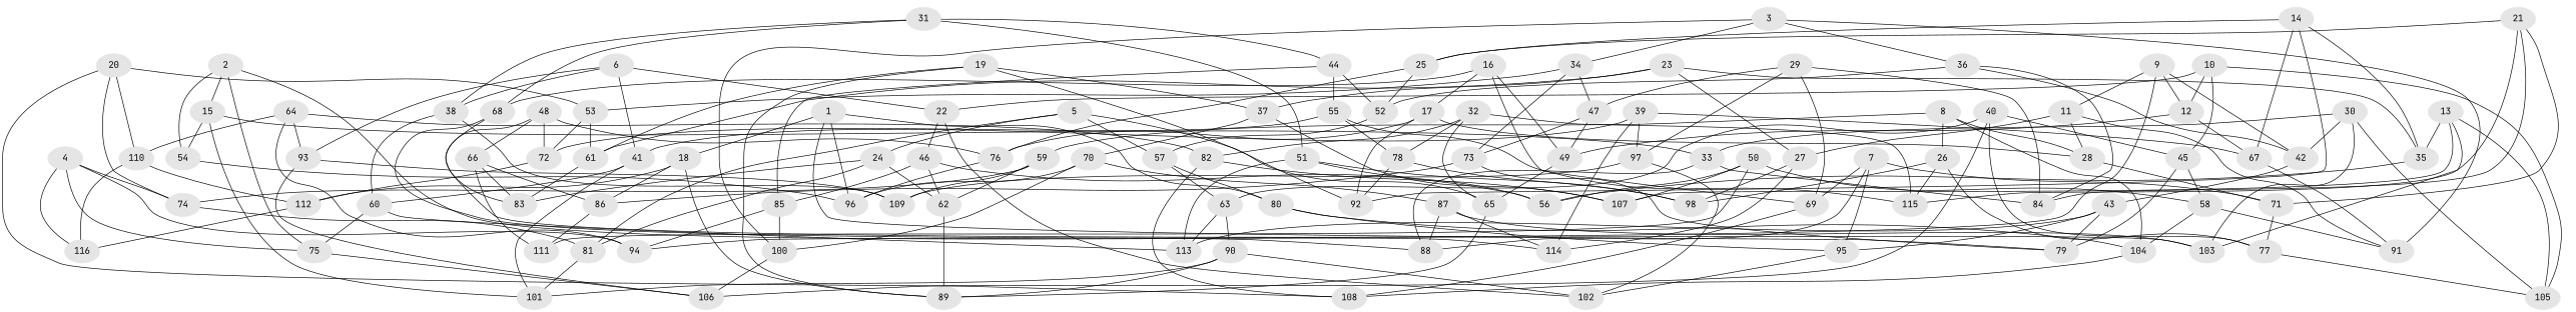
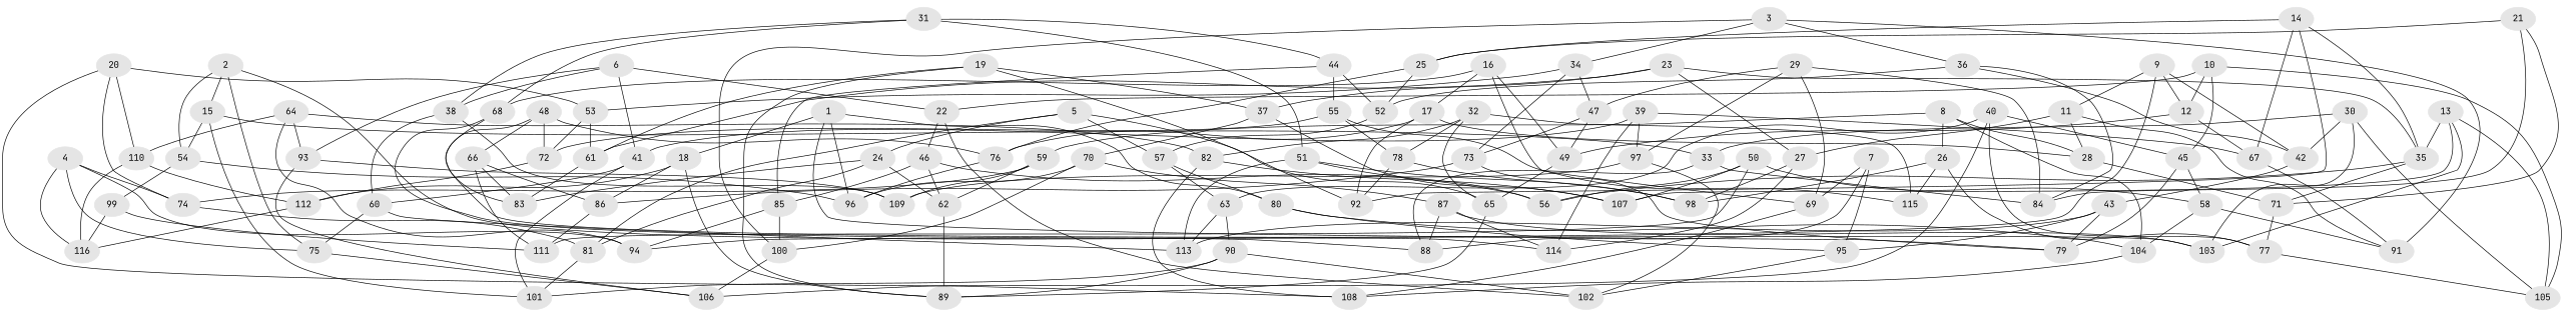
  graph {
    fontname="JetBrains Mono"
    node [color=gray90 fontname="JetBrains Mono" style=filled]
    edge [fontname="JetBrains Mono"]
    1
    18
    79
    80
    96
    86
    89
    112
    95
    104
    2
    15
    54
    75
    114
    33
    101
+   99
    106
    3
    34
    36
    91
    100
    53
    47
    73
    42
    84
    52
    4
    74
    94
    116
    81
    5
    24
    57
    65
    62
    83
    63
    6
    22
    38
    41
    93
    46
    102
    60
    109
    7
    69
    71
    88
    108
    77
    8
    26
    28
    59
    115
    98
    9
    11
    12
    27
    49
    67
    43
    10
    45
    105
    58
    13
    35
    103
    107
    56
    14
    25
    92
    76
    16
    17
    68
    111
    19
    37
    61
    70
    20
    110
    72
    21
    85
    23
    29
    97
    30
    31
    44
    51
    55
    113
    32
    78
    82
    87
    39
    40
    90
    48
    66
    50
    64
    1 -- 18
    1 -- 79
    1 -- 80
    1 -- 96
    18 -- 86
    18 -- 89
    18 -- 112
    80 -- 95
    80 -- 104
    86 -- 111
    112 -- 116
    95 -- 102
    104 -- 108
    2 -- 15
    2 -- 54
    2 -- 75
    2 -- 114
    15 -- 54
    15 -- 33
    15 -- 101
    54 -- 96
+   54 -- 99
    75 -- 106
    33 -- 84
    33 -- 88
+   99 -- 116
+   99 -- 111
    3 -- 34
    3 -- 36
    3 -- 91
    3 -- 100
    34 -- 53
    34 -- 47
    34 -- 73
    36 -- 42
    36 -- 84
    36 -- 52
    100 -- 106
    53 -- 61
    53 -- 72
    47 -- 73
    47 -- 49
    73 -- 79
    73 -- 86
    42 -- 43
    52 -- 57
    4 -- 75
    4 -- 74
    4 -- 94
    4 -- 116
    74 -- 81
    81 -- 101
    5 -- 81
    5 -- 24
    5 -- 57
    5 -- 65
    24 -- 81
    24 -- 62
    24 -- 83
    57 -- 80
    57 -- 63
    65 -- 89
    62 -- 89
    63 -- 113
    63 -- 90
    6 -- 22
    6 -- 38
    6 -- 41
    6 -- 93
    22 -- 46
    22 -- 102
    38 -- 60
    38 -- 109
    41 -- 101
    41 -- 60
    93 -- 106
    93 -- 109
    46 -- 62
    46 -- 56
    46 -- 85
    60 -- 75
    60 -- 113
    7 -- 95
    7 -- 69
-   7 -- 71
+   35 -- 71
    7 -- 88
    69 -- 108
    71 -- 77
    77 -- 105
    8 -- 104
    8 -- 26
    8 -- 28
    8 -- 59
    26 -- 77
    26 -- 115
    26 -- 98
    28 -- 71
    59 -- 74
    59 -- 62
    59 -- 109
    9 -- 42
    9 -- 94
    9 -- 11
    9 -- 12
    11 -- 91
    11 -- 28
    11 -- 27
    12 -- 49
    12 -- 67
    27 -- 114
    27 -- 98
    49 -- 65
    67 -- 91
    43 -- 79
    43 -- 95
    43 -- 113
    10 -- 22
    10 -- 12
    10 -- 45
    10 -- 105
    45 -- 79
    45 -- 58
    58 -- 104
    58 -- 91
    13 -- 105
    13 -- 35
    13 -- 103
    13 -- 107
    35 -- 56
    14 -- 67
    14 -- 35
    14 -- 25
    14 -- 92
    25 -- 52
    25 -- 76
    76 -- 96
    16 -- 69
    16 -- 49
    16 -- 17
    16 -- 68
    17 -- 28
    17 -- 92
    17 -- 76
    68 -- 83
    68 -- 88
    19 -- 89
    19 -- 92
    19 -- 37
    19 -- 61
    37 -- 107
    37 -- 70
    61 -- 83
    70 -- 96
    70 -- 100
    70 -- 87
    20 -- 53
    20 -- 74
    20 -- 108
    20 -- 110
    110 -- 112
    110 -- 116
    72 -- 112
    21 -- 84
    21 -- 71
-   21 -- 115
    21 -- 25
    85 -- 100
    85 -- 94
    23 -- 27
    23 -- 35
    23 -- 37
    23 -- 61
    29 -- 47
    29 -- 84
    29 -- 69
    29 -- 97
    97 -- 102
    97 -- 109
    30 -- 33
    30 -- 42
    30 -- 105
    30 -- 103
    31 -- 38
    31 -- 68
    31 -- 44
    31 -- 51
    44 -- 52
    44 -- 85
    44 -- 55
    51 -- 98
    51 -- 56
    51 -- 113
    55 -- 115
    55 -- 72
    55 -- 78
    32 -- 65
    32 -- 115
    32 -- 78
    32 -- 82
    78 -- 98
    78 -- 92
    82 -- 108
    82 -- 107
    87 -- 114
    87 -- 88
    87 -- 103
    39 -- 114
    39 -- 41
    39 -- 67
    39 -- 97
    40 -- 106
    40 -- 63
    40 -- 77
    40 -- 45
    90 -- 89
    90 -- 101
    90 -- 102
    48 -- 103
    48 -- 76
    48 -- 72
    48 -- 66
    66 -- 86
    66 -- 83
    66 -- 111
    50 -- 58
    50 -- 107
    50 -- 56
    50 -- 111
    64 -- 94
    64 -- 93
    64 -- 110
    64 -- 82
  }
